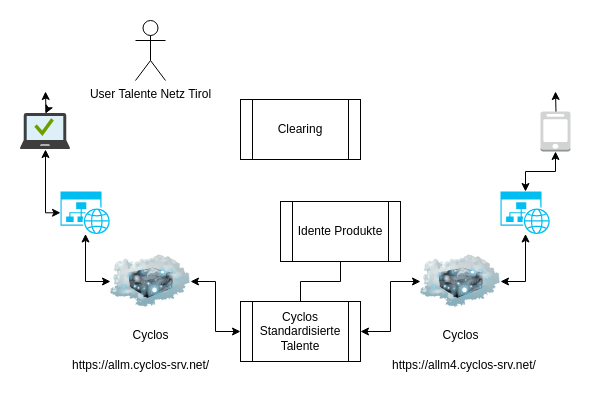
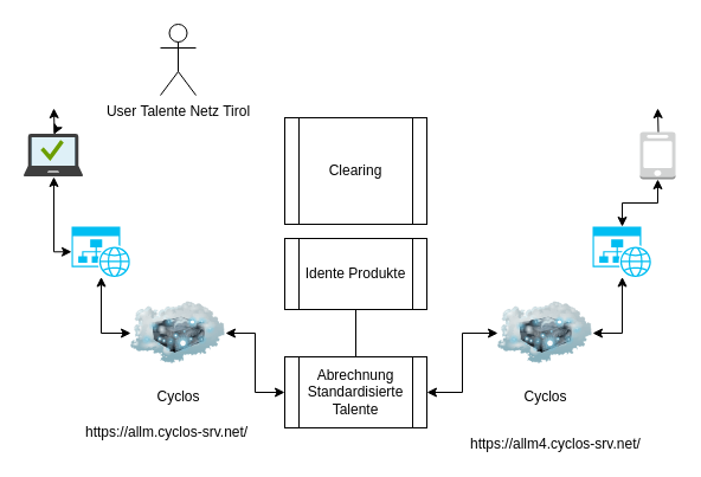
  <mxCell id="0" />
  <mxCell id="1" parent="0" />
  <mxCell id="2" value="" style="edgeStyle=orthogonalEdgeStyle;rounded=0;orthogonalLoop=1;jettySize=auto;html=1;startArrow=classic;startFill=1;" edge="1" parent="1" target="6"><mxGeometry relative="1" as="geometry"><mxPoint x="45" y="91" as="sourcePoint" /></mxGeometry></mxCell>
  <mxCell id="3" value="User Talente Netz Tirol" style="shape=umlActor;verticalLabelPosition=bottom;verticalAlign=top;html=1;" vertex="1" parent="1"><mxGeometry x="135" y="20" width="30" height="60" as="geometry" /></mxCell>
  <mxCell id="4" value="" style="edgeStyle=orthogonalEdgeStyle;rounded=0;orthogonalLoop=1;jettySize=auto;html=1;startArrow=classic;startFill=1;" edge="1" parent="1" target="8"><mxGeometry relative="1" as="geometry"><mxPoint x="555" y="91" as="sourcePoint" /></mxGeometry></mxCell>
  <mxCell id="5" style="edgeStyle=orthogonalEdgeStyle;rounded=0;orthogonalLoop=1;jettySize=auto;html=1;entryX=0;entryY=0.5;entryDx=0;entryDy=0;entryPerimeter=0;startArrow=classic;startFill=1;" edge="1" parent="1" source="6" target="10"><mxGeometry relative="1" as="geometry"><Array as="points"><mxPoint x="45" y="212" /></Array></mxGeometry></mxCell>
  <mxCell id="6" value="" style="aspect=fixed;html=1;points=[];align=center;image;fontSize=12;image=img/lib/mscae/Managed_Desktop.svg;" vertex="1" parent="1"><mxGeometry x="20" y="113" width="50" height="36" as="geometry" /></mxCell>
  <mxCell id="7" style="edgeStyle=orthogonalEdgeStyle;rounded=0;orthogonalLoop=1;jettySize=auto;html=1;entryX=0.5;entryY=0;entryDx=0;entryDy=0;entryPerimeter=0;startArrow=classic;startFill=1;" edge="1" parent="1" source="8" target="12"><mxGeometry relative="1" as="geometry" /></mxCell>
  <mxCell id="8" value="" style="outlineConnect=0;dashed=0;verticalLabelPosition=bottom;verticalAlign=top;align=center;html=1;shape=mxgraph.aws3.mobile_client;fillColor=#D2D3D3;gradientColor=none;" vertex="1" parent="1"><mxGeometry x="540" y="111" width="30" height="40" as="geometry" /></mxCell>
  <mxCell id="9" style="edgeStyle=orthogonalEdgeStyle;rounded=0;orthogonalLoop=1;jettySize=auto;html=1;entryX=0;entryY=0.5;entryDx=0;entryDy=0;startArrow=classic;startFill=1;" edge="1" parent="1" source="10" target="14"><mxGeometry relative="1" as="geometry" /></mxCell>
  <mxCell id="10" value="" style="verticalLabelPosition=bottom;html=1;verticalAlign=top;align=center;strokeColor=none;fillColor=#00BEF2;shape=mxgraph.azure.website_generic;pointerEvents=1;" vertex="1" parent="1"><mxGeometry x="60" y="191" width="50" height="42.5" as="geometry" /></mxCell>
  <mxCell id="11" style="edgeStyle=orthogonalEdgeStyle;rounded=0;orthogonalLoop=1;jettySize=auto;html=1;entryX=1;entryY=0.5;entryDx=0;entryDy=0;startArrow=classic;startFill=1;" edge="1" parent="1" source="12" target="17"><mxGeometry relative="1" as="geometry" /></mxCell>
  <mxCell id="12" value="" style="verticalLabelPosition=bottom;html=1;verticalAlign=top;align=center;strokeColor=none;fillColor=#00BEF2;shape=mxgraph.azure.website_generic;pointerEvents=1;" vertex="1" parent="1"><mxGeometry x="500" y="191" width="50" height="42.5" as="geometry" /></mxCell>
  <mxCell id="13" style="edgeStyle=orthogonalEdgeStyle;rounded=0;orthogonalLoop=1;jettySize=auto;html=1;entryX=0;entryY=0.5;entryDx=0;entryDy=0;startArrow=classic;startFill=1;" edge="1" parent="1" source="14" target="22"><mxGeometry relative="1" as="geometry" /></mxCell>
  <mxCell id="14" value="Cyclos" style="image;html=1;image=img/lib/clip_art/networking/Cloud_Server_128x128.png" vertex="1" parent="1"><mxGeometry x="110" y="241" width="80" height="80" as="geometry" /></mxCell>
  <mxCell id="15" value="https://allm.cyclos-srv.net/" style="text;whiteSpace=wrap;html=1;" vertex="1" parent="1"><mxGeometry x="70" y="351" width="170" height="30" as="geometry" /></mxCell>
  <mxCell id="16" style="edgeStyle=orthogonalEdgeStyle;rounded=0;orthogonalLoop=1;jettySize=auto;html=1;entryX=1;entryY=0.5;entryDx=0;entryDy=0;startArrow=classic;startFill=1;" edge="1" parent="1" source="17" target="22"><mxGeometry relative="1" as="geometry" /></mxCell>
  <mxCell id="17" value="Cyclos" style="image;html=1;image=img/lib/clip_art/networking/Cloud_Server_128x128.png" vertex="1" parent="1"><mxGeometry x="420" y="241" width="80" height="80" as="geometry" /></mxCell>
- <mxCell id="18" value="https://allm4.cyclos-srv.net/" style="text;whiteSpace=wrap;html=1;" vertex="1" parent="1"><mxGeometry x="390" y="351" width="170" height="30" as="geometry" /></mxCell>
- <mxCell id="19" value="Clearing" style="shape=process;whiteSpace=wrap;html=1;backgroundOutline=1;" vertex="1" parent="1"><mxGeometry x="240" y="99" width="120" height="60" as="geometry" /></mxCell>
+ <mxCell id="18" value="https://allm4.cyclos-srv.net/" style="text;whiteSpace=wrap;html=1;" vertex="1" parent="1"><mxGeometry x="395" y="361" width="170" height="30" as="geometry" /></mxCell>
+ <mxCell id="19" value="Clearing" style="shape=process;whiteSpace=wrap;html=1;backgroundOutline=1;" vertex="1" parent="1"><mxGeometry x="240" y="99" width="120" height="90" as="geometry" /></mxCell>
  <mxCell id="20" value="" style="edgeStyle=orthogonalEdgeStyle;rounded=0;orthogonalLoop=1;jettySize=auto;html=1;endArrow=none;" edge="1" parent="1" source="21" target="22"><mxGeometry relative="1" as="geometry" /></mxCell>
- <mxCell id="21" value="Idente Produkte&lt;br&gt;" style="shape=process;whiteSpace=wrap;html=1;backgroundOutline=1;" vertex="1" parent="1"><mxGeometry x="280" y="201" width="120" height="60" as="geometry" /></mxCell>
- <mxCell id="22" value="Cyclos Standardisierte Talente" style="shape=process;whiteSpace=wrap;html=1;backgroundOutline=1;" vertex="1" parent="1"><mxGeometry x="240" y="301" width="120" height="60" as="geometry" /></mxCell>
+ <mxCell id="21" value="Idente Produkte&lt;br&gt;" style="shape=process;whiteSpace=wrap;html=1;backgroundOutline=1;" vertex="1" parent="1"><mxGeometry x="240" y="201" width="120" height="60" as="geometry" /></mxCell>
+ <mxCell id="22" value="Abrechnung Standardisierte Talente" style="shape=process;whiteSpace=wrap;html=1;backgroundOutline=1;" vertex="1" parent="1"><mxGeometry x="240" y="301" width="120" height="60" as="geometry" /></mxCell>
